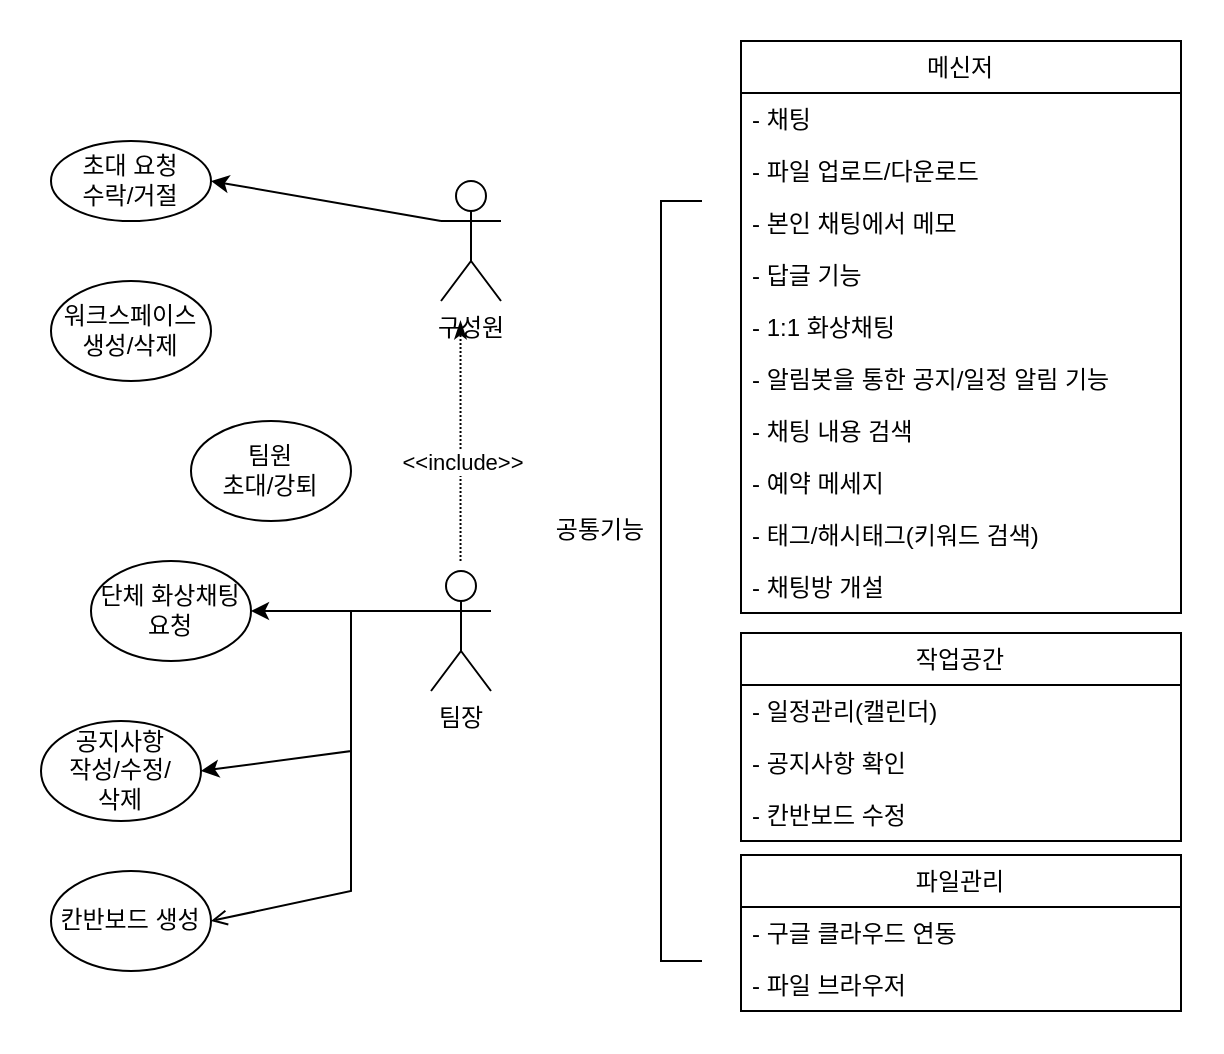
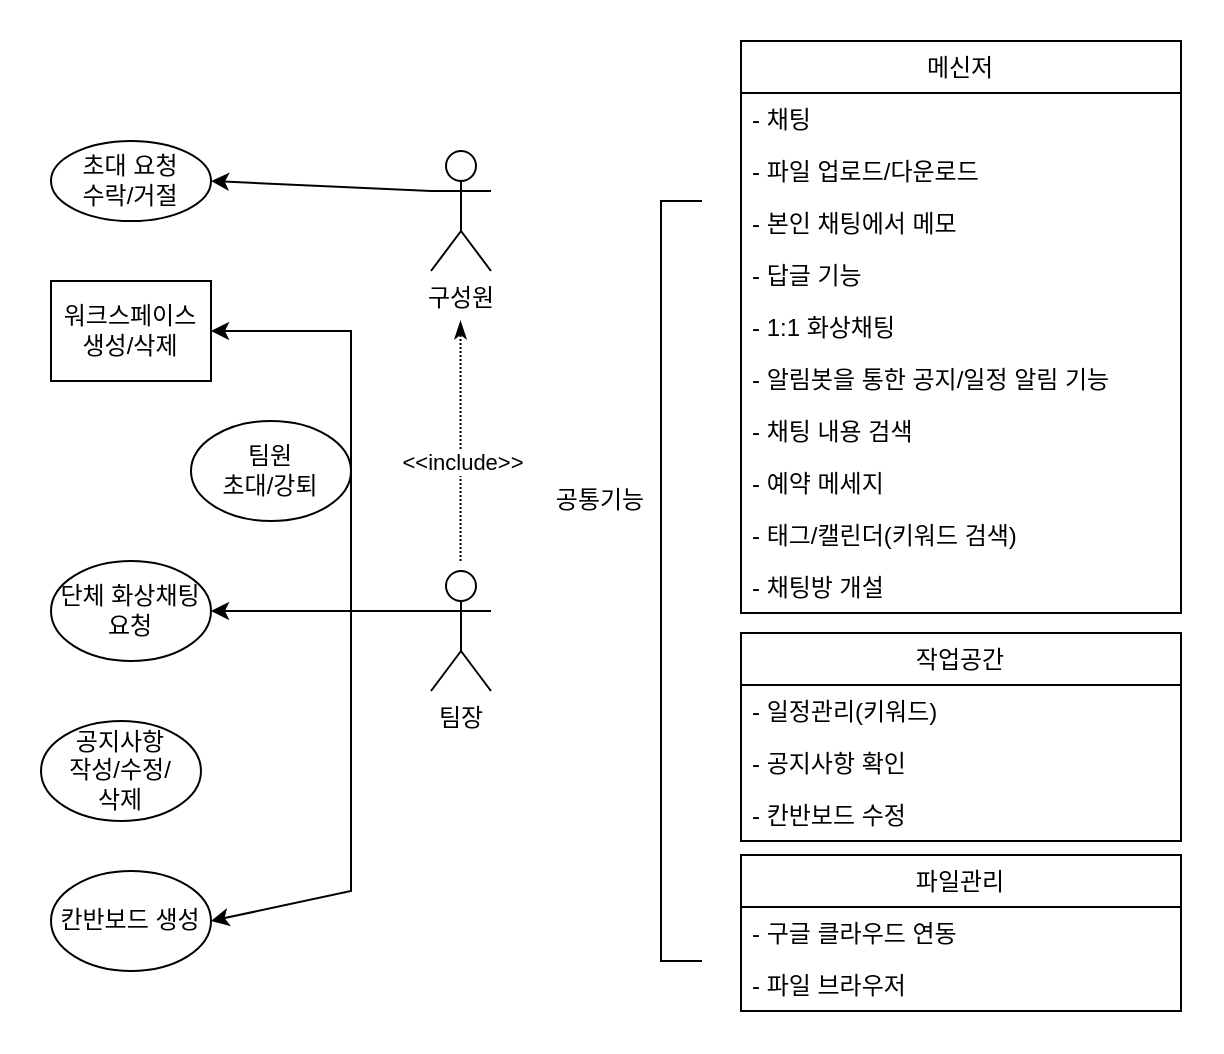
  <mxCell id="0" />
  <mxCell id="1" parent="0" />
  <mxCell id="2" value="팀장" style="shape=umlActor;verticalLabelPosition=bottom;verticalAlign=top;html=1;outlineConnect=0;" parent="1" vertex="1"><mxGeometry x="215" y="285" width="30" height="60" as="geometry" /></mxCell>
- <mxCell id="3" value="구성원" style="shape=umlActor;verticalLabelPosition=bottom;verticalAlign=top;html=1;outlineConnect=0;" parent="1" vertex="1"><mxGeometry x="220" y="90" width="30" height="60" as="geometry" /></mxCell>
+ <mxCell id="3" value="구성원" style="shape=umlActor;verticalLabelPosition=bottom;verticalAlign=top;html=1;outlineConnect=0;" parent="1" vertex="1"><mxGeometry x="215" y="75" width="30" height="60" as="geometry" /></mxCell>
  <mxCell id="4" value="초대 요청 &lt;br&gt;수락/거절" style="ellipse;whiteSpace=wrap;html=1;" parent="1" vertex="1"><mxGeometry x="25" y="70" width="80" height="40" as="geometry" /></mxCell>
- <mxCell id="5" value="워크스페이스 생성/삭제" style="ellipse;whiteSpace=wrap;html=1;" parent="1" vertex="1"><mxGeometry x="25" y="140" width="80" height="50" as="geometry" /></mxCell>
+ <mxCell id="5" value="워크스페이스 생성/삭제" style="whiteSpace=wrap;html=1;rounded=0;" parent="1" vertex="1"><mxGeometry x="25" y="140" width="80" height="50" as="geometry" /></mxCell>
  <mxCell id="6" value="팀원 &lt;br&gt;초대/강퇴" style="ellipse;whiteSpace=wrap;html=1;" parent="1" vertex="1"><mxGeometry x="95" y="210" width="80" height="50" as="geometry" /></mxCell>
- <mxCell id="7" value="단체 화상채팅&lt;br&gt;요청" style="ellipse;whiteSpace=wrap;html=1;" parent="1" vertex="1"><mxGeometry x="45" y="280" width="80" height="50" as="geometry" /></mxCell>
+ <mxCell id="7" value="단체 화상채팅&lt;br&gt;요청" style="ellipse;whiteSpace=wrap;html=1;" parent="1" vertex="1"><mxGeometry x="25" y="280" width="80" height="50" as="geometry" /></mxCell>
  <mxCell id="8" value="공지사항 &lt;br&gt;작성/수정/&lt;br&gt;삭제" style="ellipse;whiteSpace=wrap;html=1;" parent="1" vertex="1"><mxGeometry x="20" y="360" width="80" height="50" as="geometry" /></mxCell>
  <mxCell id="9" value="칸반보드 생성" style="ellipse;whiteSpace=wrap;html=1;" parent="1" vertex="1"><mxGeometry x="25" y="435" width="80" height="50" as="geometry" /></mxCell>
  <mxCell id="10" value="" style="endArrow=classic;html=1;entryX=1;entryY=0.5;entryDx=0;entryDy=0;exitX=0;exitY=0.333;exitDx=0;exitDy=0;exitPerimeter=0;" parent="1" source="3" target="4" edge="1"><mxGeometry width="50" height="50" relative="1" as="geometry"><mxPoint x="215" y="105" as="sourcePoint" /><mxPoint x="405" y="170" as="targetPoint" /></mxGeometry></mxCell>
- <mxCell id="12" value="" style="endArrow=open;html=1;entryX=1;entryY=0.5;entryDx=0;entryDy=0;exitX=0;exitY=0.333;exitDx=0;exitDy=0;exitPerimeter=0;rounded=0;" parent="1" source="2" target="9" edge="1"><mxGeometry width="50" height="50" relative="1" as="geometry"><mxPoint x="225" y="315" as="sourcePoint" /><mxPoint x="115" y="165" as="targetPoint" /><Array as="points"><mxPoint x="175" y="305" /><mxPoint x="175" y="445" /></Array></mxGeometry></mxCell>
- <mxCell id="13" value="" style="endArrow=classic;html=1;entryX=1;entryY=0.5;entryDx=0;entryDy=0;exitX=0;exitY=0.333;exitDx=0;exitDy=0;exitPerimeter=0;rounded=0;" parent="1" source="2" target="8" edge="1"><mxGeometry width="50" height="50" relative="1" as="geometry"><mxPoint x="225" y="315" as="sourcePoint" /><mxPoint x="115" y="485" as="targetPoint" /><Array as="points"><mxPoint x="175" y="305" /><mxPoint x="175" y="375" /></Array></mxGeometry></mxCell>
+ <mxCell id="11" value="" style="endArrow=classic;html=1;entryX=1;entryY=0.5;entryDx=0;entryDy=0;exitX=0;exitY=0.333;exitDx=0;exitDy=0;exitPerimeter=0;rounded=0;" parent="1" source="2" target="5" edge="1"><mxGeometry width="50" height="50" relative="1" as="geometry"><mxPoint x="175" y="420" as="sourcePoint" /><mxPoint x="405" y="250" as="targetPoint" /><Array as="points"><mxPoint x="175" y="305" /><mxPoint x="175" y="165" /></Array></mxGeometry></mxCell>
+ <mxCell id="12" value="" style="endArrow=classic;html=1;entryX=1;entryY=0.5;entryDx=0;entryDy=0;exitX=0;exitY=0.333;exitDx=0;exitDy=0;exitPerimeter=0;rounded=0;" parent="1" source="2" target="9" edge="1"><mxGeometry width="50" height="50" relative="1" as="geometry"><mxPoint x="225" y="315" as="sourcePoint" /><mxPoint x="115" y="165" as="targetPoint" /><Array as="points"><mxPoint x="175" y="305" /><mxPoint x="175" y="445" /></Array></mxGeometry></mxCell>
  <mxCell id="14" value="" style="endArrow=classic;html=1;entryX=1;entryY=0.5;entryDx=0;entryDy=0;exitX=0;exitY=0.333;exitDx=0;exitDy=0;exitPerimeter=0;" parent="1" source="2" target="7" edge="1"><mxGeometry width="50" height="50" relative="1" as="geometry"><mxPoint x="175" y="310" as="sourcePoint" /><mxPoint x="175" y="310" as="targetPoint" /></mxGeometry></mxCell>
  <mxCell id="15" value="" style="endArrow=classic;html=1;entryX=1;entryY=0.5;entryDx=0;entryDy=0;" parent="1" target="6" edge="1"><mxGeometry width="50" height="50" relative="1" as="geometry"><mxPoint x="175" y="235" as="sourcePoint" /><mxPoint x="175" y="350" as="targetPoint" /></mxGeometry></mxCell>
  <mxCell id="16" value="" style="endArrow=classicThin;html=1;dashed=1;dashPattern=1 1;endFill=1;" parent="1" edge="1"><mxGeometry width="50" height="50" relative="1" as="geometry"><mxPoint x="229.76" y="280" as="sourcePoint" /><mxPoint x="229.76" y="160" as="targetPoint" /></mxGeometry></mxCell>
  <mxCell id="17" value="&amp;lt;&amp;lt;include&amp;gt;&amp;gt;" style="edgeLabel;html=1;align=center;verticalAlign=middle;resizable=0;points=[];" parent="16" vertex="1" connectable="0"><mxGeometry x="0.223" relative="1" as="geometry"><mxPoint x="0.24" y="23.33" as="offset" /></mxGeometry></mxCell>
  <mxCell id="18" value="메신저" style="swimlane;fontStyle=0;childLayout=stackLayout;horizontal=1;startSize=26;fillColor=none;horizontalStack=0;resizeParent=1;resizeParentMax=0;resizeLast=0;collapsible=1;marginBottom=0;" parent="1" vertex="1"><mxGeometry x="370" y="20" width="220" height="286" as="geometry" /></mxCell>
  <mxCell id="19" value="- 채팅" style="text;strokeColor=none;fillColor=none;align=left;verticalAlign=top;spacingLeft=4;spacingRight=4;overflow=hidden;rotatable=0;points=[[0,0.5],[1,0.5]];portConstraint=eastwest;" parent="18" vertex="1"><mxGeometry y="26" width="220" height="26" as="geometry" /></mxCell>
  <mxCell id="20" value="- 파일 업로드/다운로드" style="text;strokeColor=none;fillColor=none;align=left;verticalAlign=top;spacingLeft=4;spacingRight=4;overflow=hidden;rotatable=0;points=[[0,0.5],[1,0.5]];portConstraint=eastwest;" parent="18" vertex="1"><mxGeometry y="52" width="220" height="26" as="geometry" /></mxCell>
  <mxCell id="21" value="- 본인 채팅에서 메모" style="text;strokeColor=none;fillColor=none;align=left;verticalAlign=top;spacingLeft=4;spacingRight=4;overflow=hidden;rotatable=0;points=[[0,0.5],[1,0.5]];portConstraint=eastwest;" parent="18" vertex="1"><mxGeometry y="78" width="220" height="26" as="geometry" /></mxCell>
  <mxCell id="22" value="- 답글 기능" style="text;strokeColor=none;fillColor=none;align=left;verticalAlign=top;spacingLeft=4;spacingRight=4;overflow=hidden;rotatable=0;points=[[0,0.5],[1,0.5]];portConstraint=eastwest;" parent="18" vertex="1"><mxGeometry y="104" width="220" height="26" as="geometry" /></mxCell>
  <mxCell id="23" value="- 1:1 화상채팅" style="text;strokeColor=none;fillColor=none;align=left;verticalAlign=top;spacingLeft=4;spacingRight=4;overflow=hidden;rotatable=0;points=[[0,0.5],[1,0.5]];portConstraint=eastwest;" parent="18" vertex="1"><mxGeometry y="130" width="220" height="26" as="geometry" /></mxCell>
  <mxCell id="24" value="- 알림봇을 통한 공지/일정 알림 기능" style="text;strokeColor=none;fillColor=none;align=left;verticalAlign=top;spacingLeft=4;spacingRight=4;overflow=hidden;rotatable=0;points=[[0,0.5],[1,0.5]];portConstraint=eastwest;" parent="18" vertex="1"><mxGeometry y="156" width="220" height="26" as="geometry" /></mxCell>
  <mxCell id="25" value="- 채팅 내용 검색" style="text;strokeColor=none;fillColor=none;align=left;verticalAlign=top;spacingLeft=4;spacingRight=4;overflow=hidden;rotatable=0;points=[[0,0.5],[1,0.5]];portConstraint=eastwest;" parent="18" vertex="1"><mxGeometry y="182" width="220" height="26" as="geometry" /></mxCell>
  <mxCell id="26" value="- 예약 메세지" style="text;strokeColor=none;fillColor=none;align=left;verticalAlign=top;spacingLeft=4;spacingRight=4;overflow=hidden;rotatable=0;points=[[0,0.5],[1,0.5]];portConstraint=eastwest;" parent="18" vertex="1"><mxGeometry y="208" width="220" height="26" as="geometry" /></mxCell>
- <mxCell id="27" value="- 태그/해시태그(키워드 검색)" style="text;strokeColor=none;fillColor=none;align=left;verticalAlign=top;spacingLeft=4;spacingRight=4;overflow=hidden;rotatable=0;points=[[0,0.5],[1,0.5]];portConstraint=eastwest;" parent="18" vertex="1"><mxGeometry y="234" width="220" height="26" as="geometry" /></mxCell>
+ <mxCell id="27" value="- 태그/캘린더(키워드 검색)" style="text;strokeColor=none;fillColor=none;align=left;verticalAlign=top;spacingLeft=4;spacingRight=4;overflow=hidden;rotatable=0;points=[[0,0.5],[1,0.5]];portConstraint=eastwest;" parent="18" vertex="1"><mxGeometry y="234" width="220" height="26" as="geometry" /></mxCell>
  <mxCell id="28" value="- 채팅방 개설" style="text;strokeColor=none;fillColor=none;align=left;verticalAlign=top;spacingLeft=4;spacingRight=4;overflow=hidden;rotatable=0;points=[[0,0.5],[1,0.5]];portConstraint=eastwest;" parent="18" vertex="1"><mxGeometry y="260" width="220" height="26" as="geometry" /></mxCell>
  <mxCell id="29" value="작업공간" style="swimlane;fontStyle=0;childLayout=stackLayout;horizontal=1;startSize=26;fillColor=none;horizontalStack=0;resizeParent=1;resizeParentMax=0;resizeLast=0;collapsible=1;marginBottom=0;" parent="1" vertex="1"><mxGeometry x="370" y="316" width="220" height="104" as="geometry" /></mxCell>
- <mxCell id="30" value="- 일정관리(캘린더)" style="text;strokeColor=none;fillColor=none;align=left;verticalAlign=top;spacingLeft=4;spacingRight=4;overflow=hidden;rotatable=0;points=[[0,0.5],[1,0.5]];portConstraint=eastwest;" parent="29" vertex="1"><mxGeometry y="26" width="220" height="26" as="geometry" /></mxCell>
+ <mxCell id="30" value="- 일정관리(키워드)" style="text;strokeColor=none;fillColor=none;align=left;verticalAlign=top;spacingLeft=4;spacingRight=4;overflow=hidden;rotatable=0;points=[[0,0.5],[1,0.5]];portConstraint=eastwest;" parent="29" vertex="1"><mxGeometry y="26" width="220" height="26" as="geometry" /></mxCell>
  <mxCell id="31" value="- 공지사항 확인" style="text;strokeColor=none;fillColor=none;align=left;verticalAlign=top;spacingLeft=4;spacingRight=4;overflow=hidden;rotatable=0;points=[[0,0.5],[1,0.5]];portConstraint=eastwest;" parent="29" vertex="1"><mxGeometry y="52" width="220" height="26" as="geometry" /></mxCell>
  <mxCell id="32" value="- 칸반보드 수정" style="text;strokeColor=none;fillColor=none;align=left;verticalAlign=top;spacingLeft=4;spacingRight=4;overflow=hidden;rotatable=0;points=[[0,0.5],[1,0.5]];portConstraint=eastwest;" parent="29" vertex="1"><mxGeometry y="78" width="220" height="26" as="geometry" /></mxCell>
  <mxCell id="33" value="파일관리" style="swimlane;fontStyle=0;childLayout=stackLayout;horizontal=1;startSize=26;fillColor=none;horizontalStack=0;resizeParent=1;resizeParentMax=0;resizeLast=0;collapsible=1;marginBottom=0;" parent="1" vertex="1"><mxGeometry x="370" y="427" width="220" height="78" as="geometry" /></mxCell>
  <mxCell id="34" value="- 구글 클라우드 연동" style="text;strokeColor=none;fillColor=none;align=left;verticalAlign=top;spacingLeft=4;spacingRight=4;overflow=hidden;rotatable=0;points=[[0,0.5],[1,0.5]];portConstraint=eastwest;" parent="33" vertex="1"><mxGeometry y="26" width="220" height="26" as="geometry" /></mxCell>
  <mxCell id="35" value="- 파일 브라우저" style="text;strokeColor=none;fillColor=none;align=left;verticalAlign=top;spacingLeft=4;spacingRight=4;overflow=hidden;rotatable=0;points=[[0,0.5],[1,0.5]];portConstraint=eastwest;" parent="33" vertex="1"><mxGeometry y="52" width="220" height="26" as="geometry" /></mxCell>
  <mxCell id="36" value="" style="shape=partialRectangle;whiteSpace=wrap;html=1;bottom=1;right=1;left=1;top=0;fillColor=none;routingCenterX=-0.5;rotation=90;" parent="1" vertex="1"><mxGeometry x="150" y="280" width="380" height="20" as="geometry" /></mxCell>
- <mxCell id="37" value="공통기능" style="text;html=1;strokeColor=none;fillColor=none;align=center;verticalAlign=middle;whiteSpace=wrap;rounded=0;" parent="1" vertex="1"><mxGeometry x="275" y="255" width="50" height="20" as="geometry" /></mxCell>
+ <mxCell id="37" value="공통기능" style="text;html=1;strokeColor=none;fillColor=none;align=center;verticalAlign=middle;whiteSpace=wrap;rounded=0;" parent="1" vertex="1"><mxGeometry x="275" y="240" width="50" height="20" as="geometry" /></mxCell>
